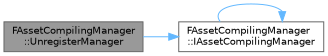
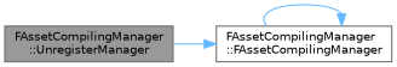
  digraph {
    rankdir=LR
    node [fontname=Helvetica fontsize=10 shape=box style=filled]
    edge [color=steelblue1 fontname=Helvetica fontsize=10 labelfontname=Helvetica labelfontsize=10 style=solid]
    n1 [color=gray40 fillcolor=grey60 fontcolor=black height=0.2 label="FAssetCompilingManager\l::UnregisterManager" width=0.4]
-   n2 [color=grey40 fillcolor=white height=0.2 label="FAssetCompilingManager\l::IAssetCompilingManager" width=0.4]
+   n2 [color=grey40 fillcolor=white height=0.2 label="FAssetCompilingManager\l::FAssetCompilingManager" width=0.4]
    n1 -> n2
    n2 -> n2
  }
